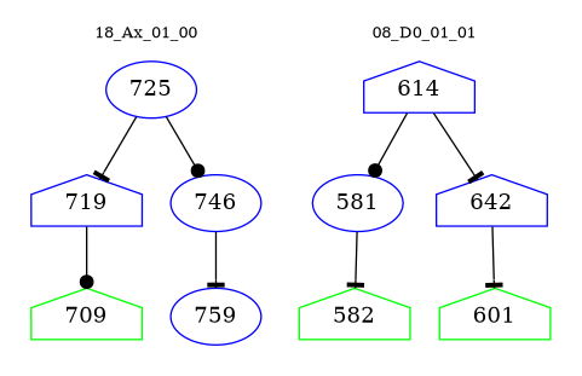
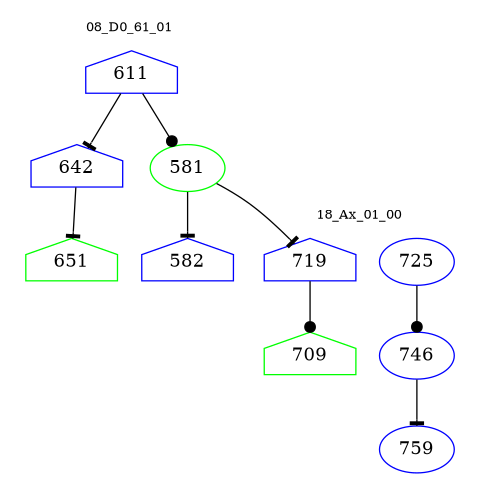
  digraph {
    node [color=blue shape=house]
    edge [arrowhead=tee color=black]
    n1 [label=725 shape=ellipse]
    n2 [label=719]
    n3 [label=746 shape=ellipse]
    n4 [color=green label=709]
    n5 [label=759 shape=ellipse]
-   n6 [label=614]
-   n7 [label=581 shape=ellipse]
+   n6 [label=611]
+   n7 [color=green label=581 shape=ellipse]
    n8 [label=642]
-   n9 [color=green label=582]
-   n10 [color=green label=601]
+   n9 [label=582]
+   n10 [color=green label=651]
    subgraph cluster_1 {
      color=white
      fontsize=10
      label="18_Ax_01_00"
      n1
      n2
      n3
      n4
      n5
    }
    subgraph cluster_2 {
      color=white
      fontsize=10
-     label="08_D0_01_01"
+     label="08_D0_61_01"
      n6
      n7
      n8
      n9
      n10
    }
-   n1 -> n2
+   n7 -> n2
    n1 -> n3 [arrowhead=dot]
    n2 -> n4 [arrowhead=dot]
    n3 -> n5
    n6 -> n7 [arrowhead=dot]
    n6 -> n8
    n7 -> n9
    n8 -> n10
  }
